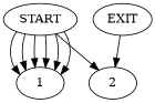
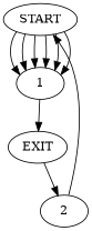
  digraph {
    n1 [label=START]
    1
    2
    n4 [label=EXIT]
    n1 -> 1
    n1 -> 1 [tailport=s2]
    n1 -> 1 [tailport=s3]
    n1 -> 1 [tailport=s4]
    n1 -> 1 [tailport=s5]
    n1 -> 1 [tailport=s6]
-   n1 -> 2
+   2 -> n1
+   1 -> n4
    n4 -> 2
  }
